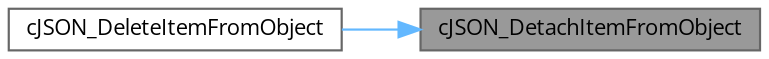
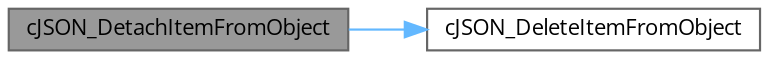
  digraph {
    rankdir=RL
    fontname="Open Sans"
    node [fontname="Open Sans" fontsize=10 shape=box style=filled]
    n1 [color=gray40 fillcolor=grey60 fontcolor=black height=0.2 label=cJSON_DetachItemFromObject width=0.4]
    n2 [color=grey40 fillcolor=white height=0.2 label=cJSON_DeleteItemFromObject width=0.4]
-   n1 -> n2 [color=steelblue1 dir=back fontname="Open Sans" fontsize=10 labelfontname=Helvetica labelfontsize=10 style=solid]
+   n2 -> n1 [color=steelblue1 dir=back fontname="Open Sans" fontsize=10 labelfontname=Helvetica labelfontsize=10 style=solid]
  }
